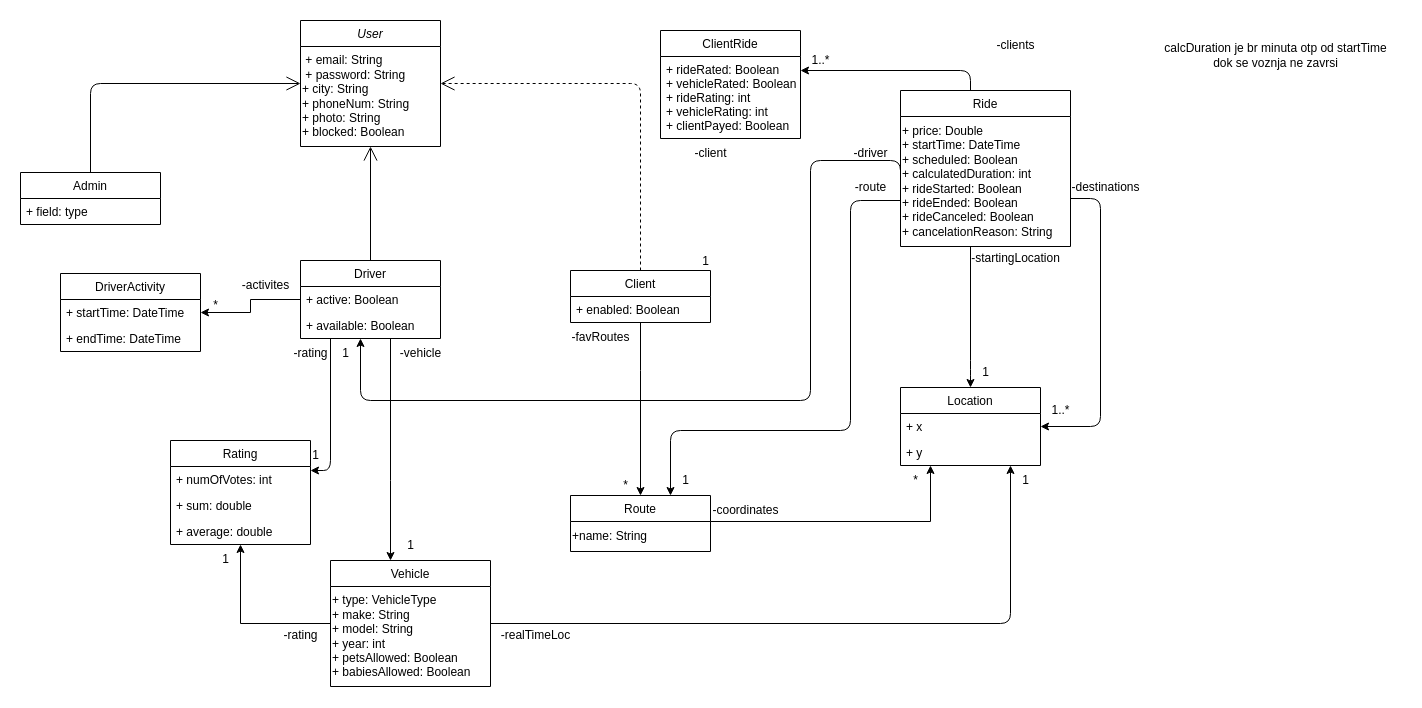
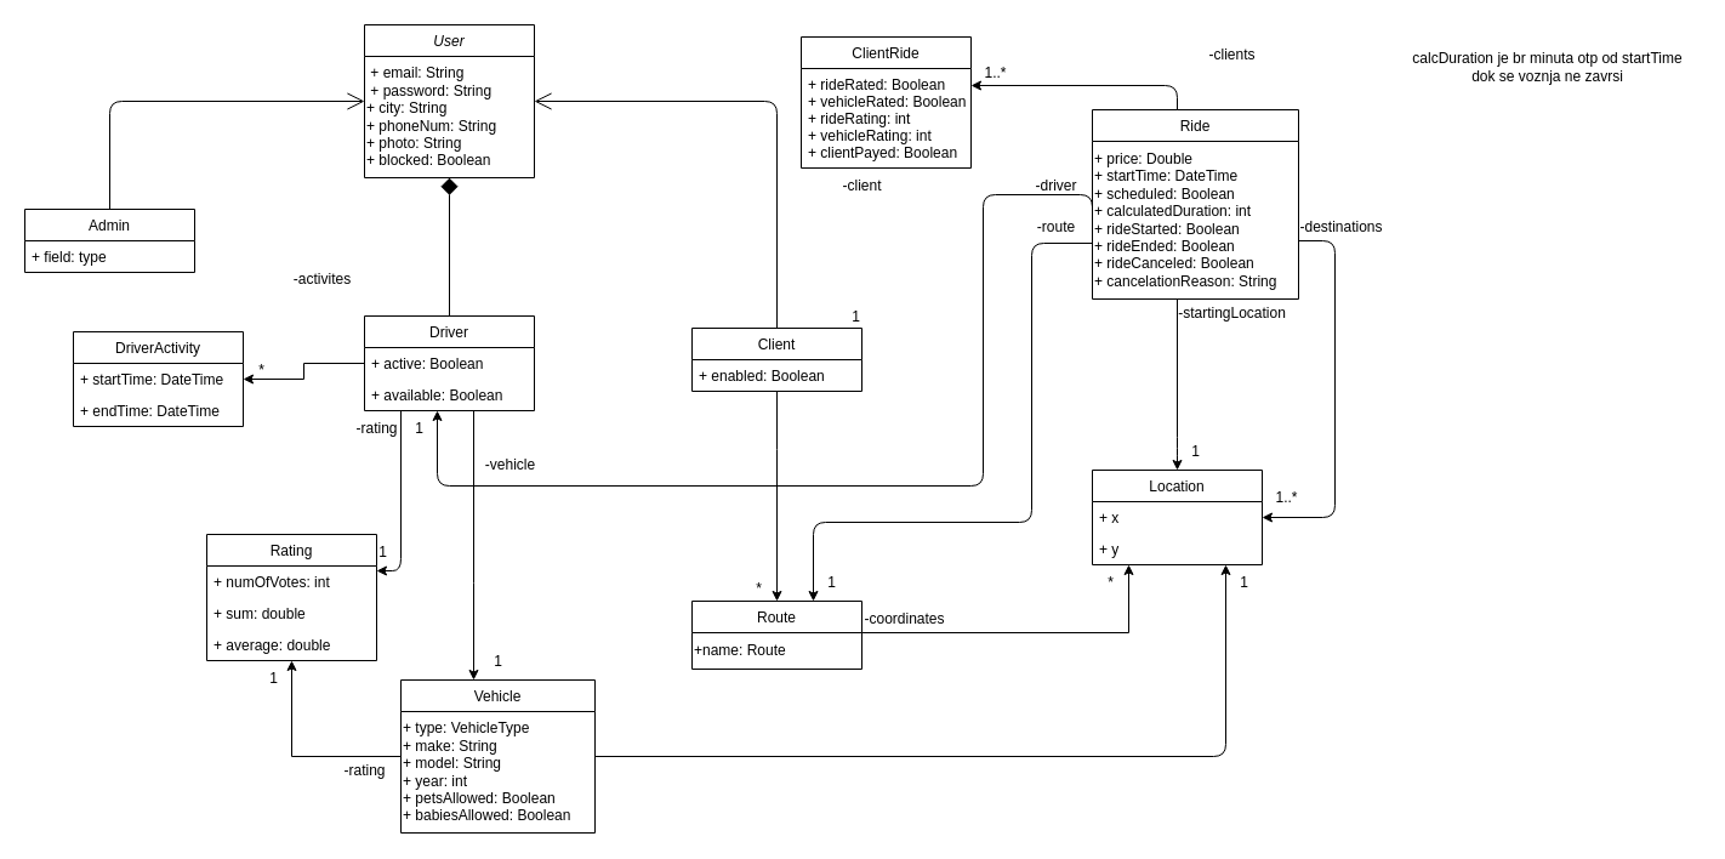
  <mxCell id="0" />
  <mxCell id="1" parent="0" />
  <mxCell id="2" value="User" style="swimlane;fontStyle=2;childLayout=stackLayout;horizontal=1;startSize=26;fillColor=none;horizontalStack=0;resizeParent=1;resizeParentMax=0;resizeLast=0;collapsible=1;marginBottom=0;" parent="1" vertex="1"><mxGeometry x="300" y="20" width="140" height="126" as="geometry" /></mxCell>
  <mxCell id="3" value="&amp;nbsp;+ email: String&lt;br&gt;&amp;nbsp;+ password: String&lt;br&gt;+ city: String&lt;br&gt;+ phoneNum: String&lt;br&gt;+ photo: String&lt;br&gt;+ blocked: Boolean" style="text;html=1;align=left;verticalAlign=middle;resizable=0;points=[];autosize=1;strokeColor=none;fillColor=none;" parent="2" vertex="1"><mxGeometry y="26" width="140" height="100" as="geometry" /></mxCell>
  <mxCell id="4" style="edgeStyle=orthogonalEdgeStyle;rounded=0;orthogonalLoop=1;jettySize=auto;html=1;" parent="1" source="5" target="53" edge="1"><mxGeometry relative="1" as="geometry"><Array as="points"><mxPoint x="640" y="370" /><mxPoint x="640" y="370" /></Array></mxGeometry></mxCell>
  <mxCell id="5" value="Client" style="swimlane;fontStyle=0;childLayout=stackLayout;horizontal=1;startSize=26;fillColor=none;horizontalStack=0;resizeParent=1;resizeParentMax=0;resizeLast=0;collapsible=1;marginBottom=0;" parent="1" vertex="1"><mxGeometry x="570" y="270" width="140" height="52" as="geometry" /></mxCell>
  <mxCell id="6" value="+ enabled: Boolean" style="text;strokeColor=none;fillColor=none;align=left;verticalAlign=top;spacingLeft=4;spacingRight=4;overflow=hidden;rotatable=0;points=[[0,0.5],[1,0.5]];portConstraint=eastwest;" parent="5" vertex="1"><mxGeometry y="26" width="140" height="26" as="geometry" /></mxCell>
  <mxCell id="7" value="Admin" style="swimlane;fontStyle=0;childLayout=stackLayout;horizontal=1;startSize=26;fillColor=none;horizontalStack=0;resizeParent=1;resizeParentMax=0;resizeLast=0;collapsible=1;marginBottom=0;" parent="1" vertex="1"><mxGeometry x="20" y="172" width="140" height="52" as="geometry" /></mxCell>
  <mxCell id="8" value="+ field: type" style="text;strokeColor=none;fillColor=none;align=left;verticalAlign=top;spacingLeft=4;spacingRight=4;overflow=hidden;rotatable=0;points=[[0,0.5],[1,0.5]];portConstraint=eastwest;" parent="7" vertex="1"><mxGeometry y="26" width="140" height="26" as="geometry" /></mxCell>
  <mxCell id="9" style="edgeStyle=orthogonalEdgeStyle;rounded=0;orthogonalLoop=1;jettySize=auto;html=1;" parent="1" source="11" target="16" edge="1"><mxGeometry relative="1" as="geometry"><Array as="points"><mxPoint x="390" y="480" /><mxPoint x="390" y="480" /></Array></mxGeometry></mxCell>
  <mxCell id="10" style="edgeStyle=orthogonalEdgeStyle;rounded=0;orthogonalLoop=1;jettySize=auto;html=1;" edge="1" parent="1" source="11" target="61"><mxGeometry relative="1" as="geometry" /></mxCell>
  <mxCell id="11" value="Driver" style="swimlane;fontStyle=0;childLayout=stackLayout;horizontal=1;startSize=26;fillColor=none;horizontalStack=0;resizeParent=1;resizeParentMax=0;resizeLast=0;collapsible=1;marginBottom=0;" parent="1" vertex="1"><mxGeometry x="300" y="260" width="140" height="78" as="geometry" /></mxCell>
  <mxCell id="12" value="+ active: Boolean" style="text;strokeColor=none;fillColor=none;align=left;verticalAlign=top;spacingLeft=4;spacingRight=4;overflow=hidden;rotatable=0;points=[[0,0.5],[1,0.5]];portConstraint=eastwest;" parent="11" vertex="1"><mxGeometry y="26" width="140" height="26" as="geometry" /></mxCell>
  <mxCell id="13" value="+ available: Boolean" style="text;strokeColor=none;fillColor=none;align=left;verticalAlign=top;spacingLeft=4;spacingRight=4;overflow=hidden;rotatable=0;points=[[0,0.5],[1,0.5]];portConstraint=eastwest;" parent="11" vertex="1"><mxGeometry y="52" width="140" height="26" as="geometry" /></mxCell>
  <mxCell id="14" style="edgeStyle=orthogonalEdgeStyle;rounded=1;orthogonalLoop=1;jettySize=auto;html=1;" parent="1" source="16" target="22" edge="1"><mxGeometry relative="1" as="geometry"><Array as="points"><mxPoint x="1010" y="623" /></Array></mxGeometry></mxCell>
  <mxCell id="15" style="edgeStyle=orthogonalEdgeStyle;rounded=0;orthogonalLoop=1;jettySize=auto;html=1;" parent="1" source="16" target="38" edge="1"><mxGeometry relative="1" as="geometry"><Array as="points"><mxPoint x="360" y="623" /><mxPoint x="360" y="623" /></Array></mxGeometry></mxCell>
  <mxCell id="16" value="Vehicle" style="swimlane;fontStyle=0;childLayout=stackLayout;horizontal=1;startSize=26;fillColor=none;horizontalStack=0;resizeParent=1;resizeParentMax=0;resizeLast=0;collapsible=1;marginBottom=0;" parent="1" vertex="1"><mxGeometry x="330" y="560" width="160" height="126" as="geometry"><mxRectangle x="230" y="680" width="80" height="30" as="alternateBounds" /></mxGeometry></mxCell>
  <mxCell id="17" value="+ type: VehicleType&lt;br&gt;+ make: String&lt;br&gt;+ model: String&lt;br&gt;+ year: int&lt;br&gt;+ petsAllowed: Boolean&lt;br&gt;+ babiesAllowed: Boolean" style="text;html=1;align=left;verticalAlign=middle;resizable=0;points=[];autosize=1;strokeColor=none;fillColor=none;" parent="16" vertex="1"><mxGeometry y="26" width="160" height="100" as="geometry" /></mxCell>
  <mxCell id="18" style="edgeStyle=orthogonalEdgeStyle;rounded=1;orthogonalLoop=1;jettySize=auto;html=1;" parent="1" source="20" target="22" edge="1"><mxGeometry relative="1" as="geometry"><Array as="points"><mxPoint x="1100" y="198" /><mxPoint x="1100" y="426" /></Array></mxGeometry></mxCell>
  <mxCell id="19" style="edgeStyle=orthogonalEdgeStyle;rounded=1;orthogonalLoop=1;jettySize=auto;html=1;" parent="1" source="20" target="53" edge="1"><mxGeometry relative="1" as="geometry"><Array as="points"><mxPoint x="850" y="200" /><mxPoint x="850" y="430" /><mxPoint x="670" y="430" /></Array></mxGeometry></mxCell>
  <mxCell id="20" value="Ride" style="swimlane;fontStyle=0;childLayout=stackLayout;horizontal=1;startSize=26;fillColor=none;horizontalStack=0;resizeParent=1;resizeParentMax=0;resizeLast=0;collapsible=1;marginBottom=0;" parent="1" vertex="1"><mxGeometry x="900" y="90" width="170" height="156" as="geometry" /></mxCell>
  <mxCell id="21" value="+ price: Double&lt;br&gt;+ startTime: DateTime&lt;br&gt;+ scheduled: Boolean&lt;br&gt;+ calculatedDuration: int&lt;br&gt;+ rideStarted: Boolean&lt;br&gt;+ rideEnded: Boolean&lt;br&gt;+ rideCanceled: Boolean&lt;br&gt;+ cancelationReason: String" style="text;html=1;align=left;verticalAlign=middle;resizable=0;points=[];autosize=1;strokeColor=none;fillColor=none;" parent="20" vertex="1"><mxGeometry y="26" width="170" height="130" as="geometry" /></mxCell>
  <mxCell id="22" value="Location" style="swimlane;fontStyle=0;childLayout=stackLayout;horizontal=1;startSize=26;fillColor=none;horizontalStack=0;resizeParent=1;resizeParentMax=0;resizeLast=0;collapsible=1;marginBottom=0;" parent="1" vertex="1"><mxGeometry x="900" y="387" width="140" height="78" as="geometry" /></mxCell>
  <mxCell id="23" value="+ x" style="text;strokeColor=none;fillColor=none;align=left;verticalAlign=top;spacingLeft=4;spacingRight=4;overflow=hidden;rotatable=0;points=[[0,0.5],[1,0.5]];portConstraint=eastwest;" parent="22" vertex="1"><mxGeometry y="26" width="140" height="26" as="geometry" /></mxCell>
  <mxCell id="24" value="+ y" style="text;strokeColor=none;fillColor=none;align=left;verticalAlign=top;spacingLeft=4;spacingRight=4;overflow=hidden;rotatable=0;points=[[0,0.5],[1,0.5]];portConstraint=eastwest;" parent="22" vertex="1"><mxGeometry y="52" width="140" height="26" as="geometry" /></mxCell>
- <mxCell id="25" value="" style="endArrow=open;endFill=1;endSize=12;html=1;rounded=0;" parent="1" source="11" target="2" edge="1"><mxGeometry width="160" relative="1" as="geometry"><mxPoint x="610" y="240" as="sourcePoint" /><mxPoint x="770" y="240" as="targetPoint" /></mxGeometry></mxCell>
+ <mxCell id="25" value="" style="endArrow=diamond;endFill=1;endSize=12;html=1;rounded=0;" parent="1" source="11" target="2" edge="1"><mxGeometry width="160" relative="1" as="geometry"><mxPoint x="610" y="240" as="sourcePoint" /><mxPoint x="770" y="240" as="targetPoint" /></mxGeometry></mxCell>
  <mxCell id="26" style="edgeStyle=orthogonalEdgeStyle;rounded=1;orthogonalLoop=1;jettySize=auto;html=1;" parent="1" source="20" target="22" edge="1"><mxGeometry relative="1" as="geometry"><mxPoint x="870" y="230" as="sourcePoint" /><Array as="points"><mxPoint x="970" y="370" /><mxPoint x="970" y="370" /></Array></mxGeometry></mxCell>
  <mxCell id="27" value="-startingLocation" style="text;html=1;align=center;verticalAlign=middle;resizable=0;points=[];autosize=1;strokeColor=none;fillColor=none;" parent="1" vertex="1"><mxGeometry x="960" y="243" width="110" height="30" as="geometry" /></mxCell>
  <mxCell id="28" value="1" style="text;html=1;align=center;verticalAlign=middle;resizable=0;points=[];autosize=1;strokeColor=none;fillColor=none;" parent="1" vertex="1"><mxGeometry x="970" y="357" width="30" height="30" as="geometry" /></mxCell>
  <mxCell id="29" value="-destinations" style="text;html=1;align=center;verticalAlign=middle;resizable=0;points=[];autosize=1;strokeColor=none;fillColor=none;" parent="1" vertex="1"><mxGeometry x="1060" y="172" width="90" height="30" as="geometry" /></mxCell>
  <mxCell id="30" value="1..*" style="text;html=1;align=center;verticalAlign=middle;resizable=0;points=[];autosize=1;strokeColor=none;fillColor=none;" parent="1" vertex="1"><mxGeometry x="1040" y="395" width="40" height="30" as="geometry" /></mxCell>
  <mxCell id="31" value="-driver" style="text;html=1;align=center;verticalAlign=middle;resizable=0;points=[];autosize=1;strokeColor=none;fillColor=none;" parent="1" vertex="1"><mxGeometry x="840" y="138" width="60" height="30" as="geometry" /></mxCell>
  <mxCell id="32" value="1" style="text;html=1;align=center;verticalAlign=middle;resizable=0;points=[];autosize=1;strokeColor=none;fillColor=none;" parent="1" vertex="1"><mxGeometry x="330" y="338" width="30" height="30" as="geometry" /></mxCell>
  <mxCell id="33" value="1..*" style="text;html=1;align=center;verticalAlign=middle;resizable=0;points=[];autosize=1;strokeColor=none;fillColor=none;" parent="1" vertex="1"><mxGeometry x="800" y="45" width="40" height="30" as="geometry" /></mxCell>
  <mxCell id="34" value="1" style="text;html=1;align=center;verticalAlign=middle;resizable=0;points=[];autosize=1;strokeColor=none;fillColor=none;" parent="1" vertex="1"><mxGeometry x="395" y="530" width="30" height="30" as="geometry" /></mxCell>
- <mxCell id="35" value="-vehicle" style="text;html=1;align=center;verticalAlign=middle;resizable=0;points=[];autosize=1;strokeColor=none;fillColor=none;" parent="1" vertex="1"><mxGeometry x="390" y="338" width="60" height="30" as="geometry" /></mxCell>
- <mxCell id="36" value="-realTimeLoc" style="text;html=1;align=center;verticalAlign=middle;resizable=0;points=[];autosize=1;strokeColor=none;fillColor=none;" parent="1" vertex="1"><mxGeometry x="490" y="620" width="90" height="30" as="geometry" /></mxCell>
+ <mxCell id="35" value="-vehicle" style="text;html=1;align=center;verticalAlign=middle;resizable=0;points=[];autosize=1;strokeColor=none;fillColor=none;" parent="1" vertex="1"><mxGeometry x="390" y="368" width="60" height="30" as="geometry" /></mxCell>
  <mxCell id="37" value="1" style="text;html=1;align=center;verticalAlign=middle;resizable=0;points=[];autosize=1;strokeColor=none;fillColor=none;" parent="1" vertex="1"><mxGeometry x="1010" y="465" width="30" height="30" as="geometry" /></mxCell>
  <mxCell id="38" value="Rating" style="swimlane;fontStyle=0;childLayout=stackLayout;horizontal=1;startSize=26;fillColor=none;horizontalStack=0;resizeParent=1;resizeParentMax=0;resizeLast=0;collapsible=1;marginBottom=0;" parent="1" vertex="1"><mxGeometry x="170" y="440" width="140" height="104" as="geometry" /></mxCell>
  <mxCell id="39" value="+ numOfVotes: int" style="text;strokeColor=none;fillColor=none;align=left;verticalAlign=top;spacingLeft=4;spacingRight=4;overflow=hidden;rotatable=0;points=[[0,0.5],[1,0.5]];portConstraint=eastwest;" parent="38" vertex="1"><mxGeometry y="26" width="140" height="26" as="geometry" /></mxCell>
  <mxCell id="40" value="+ sum: double" style="text;strokeColor=none;fillColor=none;align=left;verticalAlign=top;spacingLeft=4;spacingRight=4;overflow=hidden;rotatable=0;points=[[0,0.5],[1,0.5]];portConstraint=eastwest;" vertex="1" parent="38"><mxGeometry y="52" width="140" height="26" as="geometry" /></mxCell>
  <mxCell id="41" value="+ average: double" style="text;strokeColor=none;fillColor=none;align=left;verticalAlign=top;spacingLeft=4;spacingRight=4;overflow=hidden;rotatable=0;points=[[0,0.5],[1,0.5]];portConstraint=eastwest;" parent="38" vertex="1"><mxGeometry y="78" width="140" height="26" as="geometry" /></mxCell>
  <mxCell id="42" value="-rating" style="text;html=1;align=center;verticalAlign=middle;resizable=0;points=[];autosize=1;strokeColor=none;fillColor=none;" parent="1" vertex="1"><mxGeometry x="280" y="338" width="60" height="30" as="geometry" /></mxCell>
  <mxCell id="43" value="1" style="text;html=1;align=center;verticalAlign=middle;resizable=0;points=[];autosize=1;strokeColor=none;fillColor=none;" parent="1" vertex="1"><mxGeometry x="300" y="440" width="30" height="30" as="geometry" /></mxCell>
  <mxCell id="44" value="1" style="text;html=1;align=center;verticalAlign=middle;resizable=0;points=[];autosize=1;strokeColor=none;fillColor=none;" parent="1" vertex="1"><mxGeometry y="544" width="30" height="30" as="geometry" x="210" /></mxCell>
  <mxCell id="45" value="-rating" style="text;html=1;align=center;verticalAlign=middle;resizable=0;points=[];autosize=1;strokeColor=none;fillColor=none;" parent="1" vertex="1"><mxGeometry x="270" y="620" width="60" height="30" as="geometry" /></mxCell>
- <mxCell id="46" value="" style="endArrow=open;endFill=1;endSize=12;html=1;rounded=1;dashed=1;" parent="1" source="5" target="2" edge="1"><mxGeometry width="160" relative="1" as="geometry"><mxPoint x="640" y="271" as="sourcePoint" /><mxPoint x="550" y="109.875" as="targetPoint" /><Array as="points"><mxPoint x="640" y="83" /></Array></mxGeometry></mxCell>
+ <mxCell id="46" value="" style="endArrow=open;endFill=1;endSize=12;html=1;rounded=1;" parent="1" source="5" target="2" edge="1"><mxGeometry width="160" relative="1" as="geometry"><mxPoint x="640" y="271" as="sourcePoint" /><mxPoint x="550" y="109.875" as="targetPoint" /><Array as="points"><mxPoint x="640" y="83" /></Array></mxGeometry></mxCell>
  <mxCell id="47" style="edgeStyle=orthogonalEdgeStyle;rounded=1;orthogonalLoop=1;jettySize=auto;html=1;startArrow=none;" parent="1" source="20" target="66" edge="1"><mxGeometry relative="1" as="geometry"><mxPoint x="900" y="201" as="sourcePoint" /><mxPoint x="320" y="375" as="targetPoint" /><Array as="points"><mxPoint x="970" y="70" /></Array></mxGeometry></mxCell>
  <mxCell id="48" style="edgeStyle=orthogonalEdgeStyle;rounded=1;orthogonalLoop=1;jettySize=auto;html=1;" parent="1" source="11" target="38" edge="1"><mxGeometry relative="1" as="geometry"><mxPoint x="420" y="375" as="sourcePoint" /><mxPoint x="340" y="600" as="targetPoint" /><Array as="points"><mxPoint x="330" y="470" /></Array></mxGeometry></mxCell>
  <mxCell id="49" style="edgeStyle=orthogonalEdgeStyle;rounded=1;orthogonalLoop=1;jettySize=auto;html=1;" parent="1" target="11" edge="1"><mxGeometry relative="1" as="geometry"><mxPoint x="900" y="181" as="sourcePoint" /><mxPoint x="530" y="375" as="targetPoint" /><Array as="points"><mxPoint x="900" y="160" /><mxPoint x="810" y="160" /><mxPoint x="810" y="400" /><mxPoint x="360" y="400" /></Array></mxGeometry></mxCell>
  <mxCell id="50" value="-clients" style="text;html=1;align=center;verticalAlign=middle;resizable=0;points=[];autosize=1;strokeColor=none;fillColor=none;" parent="1" vertex="1"><mxGeometry x="985" y="30" width="60" height="30" as="geometry" /></mxCell>
  <mxCell id="51" value="" style="endArrow=open;endFill=1;endSize=12;html=1;rounded=1;" parent="1" source="7" target="2" edge="1"><mxGeometry width="160" relative="1" as="geometry"><mxPoint x="630" y="340" as="sourcePoint" /><mxPoint x="790" y="340" as="targetPoint" /><Array as="points"><mxPoint x="90" y="83" /></Array></mxGeometry></mxCell>
  <mxCell id="52" style="edgeStyle=orthogonalEdgeStyle;rounded=0;orthogonalLoop=1;jettySize=auto;html=1;" parent="1" source="53" target="22" edge="1"><mxGeometry relative="1" as="geometry"><Array as="points"><mxPoint x="930" y="521" /></Array></mxGeometry></mxCell>
  <mxCell id="53" value="Route" style="swimlane;fontStyle=0;childLayout=stackLayout;horizontal=1;startSize=26;fillColor=none;horizontalStack=0;resizeParent=1;resizeParentMax=0;resizeLast=0;collapsible=1;marginBottom=0;" parent="1" vertex="1"><mxGeometry x="570" y="495" width="140" height="56" as="geometry" /></mxCell>
- <mxCell id="54" value="+name: String" style="text;html=1;align=left;verticalAlign=middle;resizable=0;points=[];autosize=1;strokeColor=none;fillColor=none;" vertex="1" parent="53"><mxGeometry y="26" width="140" height="30" as="geometry" /></mxCell>
+ <mxCell id="54" value="+name: Route" style="text;html=1;align=left;verticalAlign=middle;resizable=0;points=[];autosize=1;strokeColor=none;fillColor=none;" vertex="1" parent="53"><mxGeometry y="26" width="140" height="30" as="geometry" /></mxCell>
  <mxCell id="55" value="-coordinates" style="text;html=1;align=center;verticalAlign=middle;resizable=0;points=[];autosize=1;strokeColor=none;fillColor=none;" parent="1" vertex="1"><mxGeometry x="700" y="495" width="90" height="30" as="geometry" /></mxCell>
  <mxCell id="56" value="*" style="text;html=1;align=center;verticalAlign=middle;resizable=0;points=[];autosize=1;strokeColor=none;fillColor=none;" parent="1" vertex="1"><mxGeometry x="900" y="465" width="30" height="30" as="geometry" /></mxCell>
- <mxCell id="57" value="-favRoutes" style="text;html=1;align=center;verticalAlign=middle;resizable=0;points=[];autosize=1;strokeColor=none;fillColor=none;" parent="1" vertex="1"><mxGeometry x="560" y="322" width="80" height="30" as="geometry" /></mxCell>
  <mxCell id="58" value="*" style="text;html=1;align=center;verticalAlign=middle;resizable=0;points=[];autosize=1;strokeColor=none;fillColor=none;" parent="1" vertex="1"><mxGeometry x="610" y="470" width="30" height="30" as="geometry" /></mxCell>
  <mxCell id="59" value="-route" style="text;html=1;align=center;verticalAlign=middle;resizable=0;points=[];autosize=1;strokeColor=none;fillColor=none;" parent="1" vertex="1"><mxGeometry x="845" y="172" width="50" height="30" as="geometry" /></mxCell>
  <mxCell id="60" value="1" style="text;html=1;align=center;verticalAlign=middle;resizable=0;points=[];autosize=1;strokeColor=none;fillColor=none;" parent="1" vertex="1"><mxGeometry x="670" y="465" width="30" height="30" as="geometry" /></mxCell>
  <mxCell id="61" value="DriverActivity" style="swimlane;fontStyle=0;childLayout=stackLayout;horizontal=1;startSize=26;fillColor=none;horizontalStack=0;resizeParent=1;resizeParentMax=0;resizeLast=0;collapsible=1;marginBottom=0;" vertex="1" parent="1"><mxGeometry x="60" y="273" width="140" height="78" as="geometry" /></mxCell>
  <mxCell id="62" value="+ startTime: DateTime " style="text;strokeColor=none;fillColor=none;align=left;verticalAlign=top;spacingLeft=4;spacingRight=4;overflow=hidden;rotatable=0;points=[[0,0.5],[1,0.5]];portConstraint=eastwest;" vertex="1" parent="61"><mxGeometry y="26" width="140" height="26" as="geometry" /></mxCell>
  <mxCell id="63" value="+ endTime: DateTime&#10;" style="text;strokeColor=none;fillColor=none;align=left;verticalAlign=top;spacingLeft=4;spacingRight=4;overflow=hidden;rotatable=0;points=[[0,0.5],[1,0.5]];portConstraint=eastwest;" vertex="1" parent="61"><mxGeometry y="52" width="140" height="26" as="geometry" /></mxCell>
  <mxCell id="64" value="*" style="text;html=1;align=center;verticalAlign=middle;resizable=0;points=[];autosize=1;strokeColor=none;fillColor=none;" vertex="1" parent="1"><mxGeometry x="200" y="290" width="30" height="30" as="geometry" /></mxCell>
- <mxCell id="65" value="-activites" style="text;html=1;align=center;verticalAlign=middle;resizable=0;points=[];autosize=1;strokeColor=none;fillColor=none;" vertex="1" parent="1"><mxGeometry x="230" y="270" width="70" height="30" as="geometry" /></mxCell>
+ <mxCell id="65" value="-activites" style="text;html=1;align=center;verticalAlign=middle;resizable=0;points=[];autosize=1;strokeColor=none;fillColor=none;" vertex="1" parent="1"><mxGeometry x="230" y="215" width="70" height="30" as="geometry" /></mxCell>
  <mxCell id="66" value="ClientRide" style="swimlane;fontStyle=0;childLayout=stackLayout;horizontal=1;startSize=26;fillColor=none;horizontalStack=0;resizeParent=1;resizeParentMax=0;resizeLast=0;collapsible=1;marginBottom=0;" vertex="1" parent="1"><mxGeometry x="660" y="30" width="140" height="108" as="geometry" /></mxCell>
  <mxCell id="67" value="+ rideRated: Boolean&#10;+ vehicleRated: Boolean&#10;+ rideRating: int&#10;+ vehicleRating: int&#10;+ clientPayed: Boolean" style="text;strokeColor=none;fillColor=none;align=left;verticalAlign=top;spacingLeft=4;spacingRight=4;overflow=hidden;rotatable=0;points=[[0,0.5],[1,0.5]];portConstraint=eastwest;" vertex="1" parent="66"><mxGeometry y="26" width="140" height="82" as="geometry" /></mxCell>
  <mxCell id="68" value="1" style="text;html=1;align=center;verticalAlign=middle;resizable=0;points=[];autosize=1;strokeColor=none;fillColor=none;" vertex="1" parent="1"><mxGeometry x="690" y="246" width="30" height="30" as="geometry" /></mxCell>
  <mxCell id="69" value="-client" style="text;html=1;align=center;verticalAlign=middle;resizable=0;points=[];autosize=1;strokeColor=none;fillColor=none;" vertex="1" parent="1"><mxGeometry x="680" y="138" width="60" height="30" as="geometry" /></mxCell>
  <mxCell id="70" value="calcDuration je br minuta otp od startTime &lt;br&gt;dok se voznja ne zavrsi" style="text;html=1;align=center;verticalAlign=middle;resizable=0;points=[];autosize=1;strokeColor=none;fillColor=none;" vertex="1" parent="1"><mxGeometry x="1150" y="35" width="250" height="40" as="geometry" /></mxCell>
